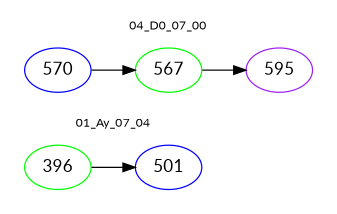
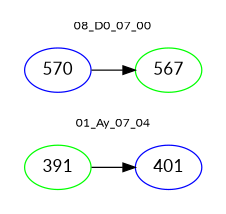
  digraph {
    fontname=Lato
    rankdir=LR
    node [color=green fontname=Lato]
    edge [color=black fontname=Lato]
-   n1 [label=396]
-   n2 [color=blue label=501]
+   n1 [label=391]
+   n2 [color=blue label=401]
    n3 [color=blue label=570]
    n4 [label=567]
-   n5 [color=purple label=595]
    subgraph cluster_1 {
      color=white
      fontsize=10
      label="01_Ay_07_04"
      n1
      n2
    }
    subgraph cluster_2 {
      color=white
      fontsize=10
-     label="04_D0_07_00"
+     label="08_D0_07_00"
      n3
      n4
-     n5
    }
    n1 -> n2
    n3 -> n4
-   n4 -> n5
  }
